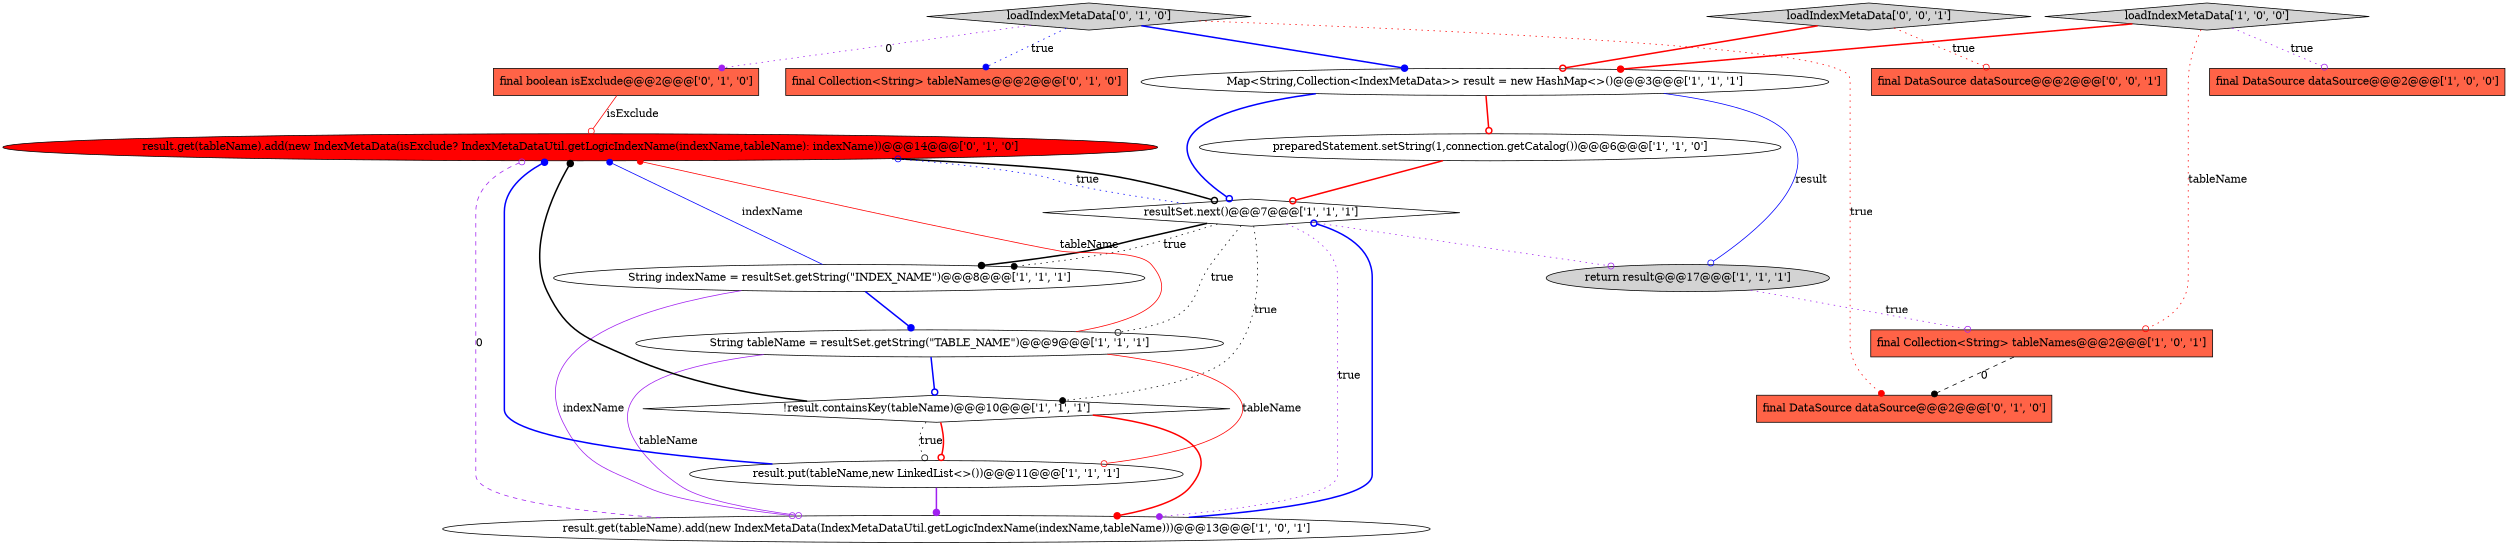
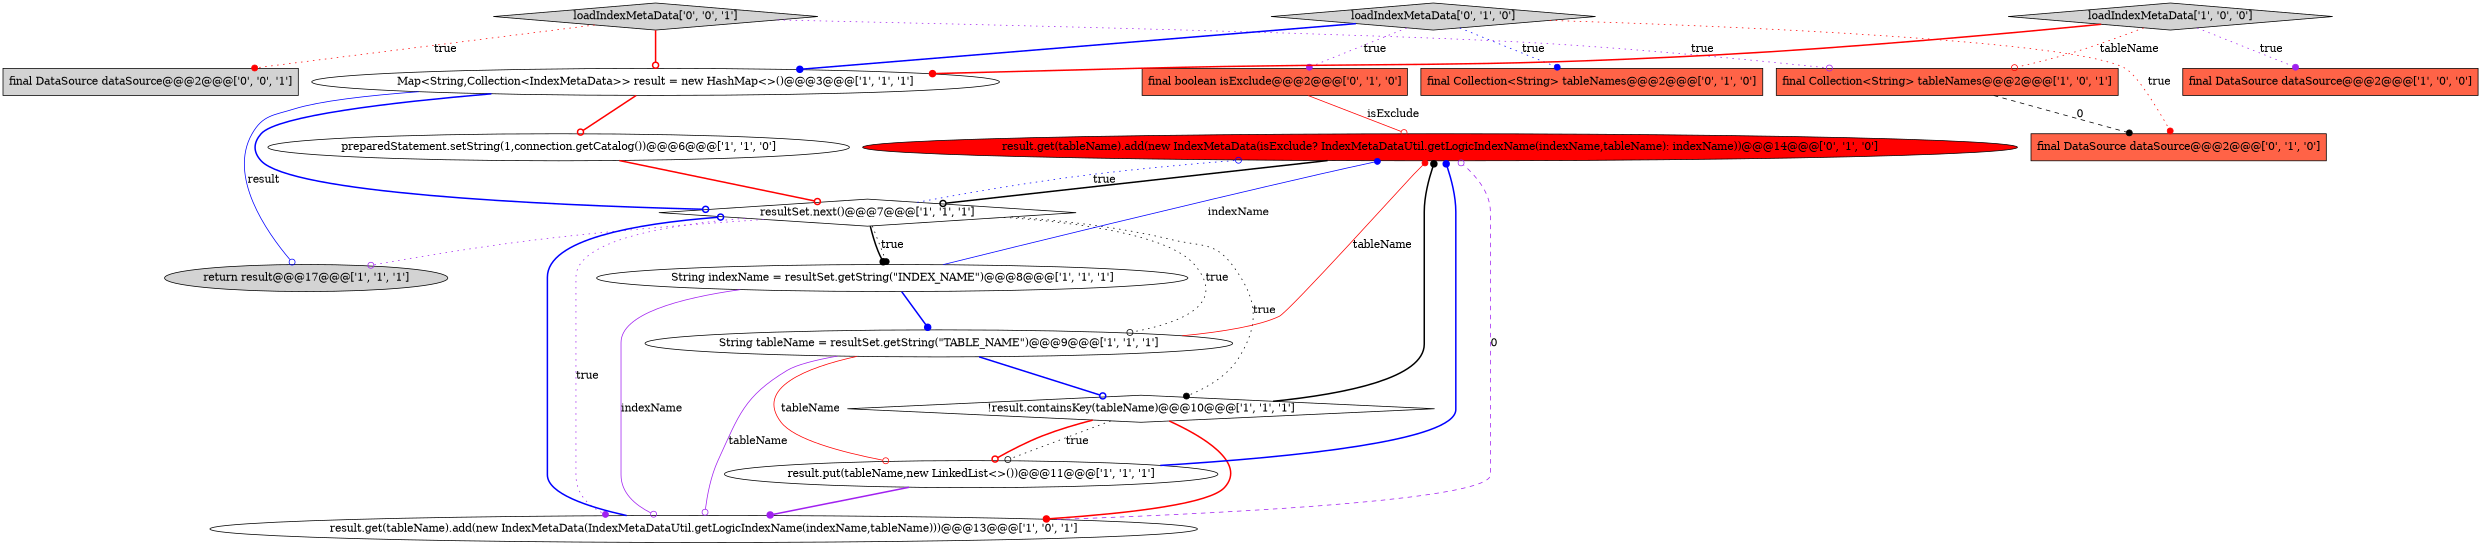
  digraph {
    node [fillcolor=white shape=ellipse style=filled]
    edge [arrowhead=odot color=red style=bold]
    n1 [fillcolor=red label="result.get(tableName).add(new IndexMetaData(isExclude? IndexMetaDataUtil.getLogicIndexName(indexName,tableName): indexName))@@@14@@@['0', '1', '0']"]
    n2 [label="resultSet.next()@@@7@@@['1', '1', '1']" shape=diamond]
    n3 [label="String indexName = resultSet.getString(\"INDEX_NAME\")@@@8@@@['1', '1', '1']"]
    n4 [label="String tableName = resultSet.getString(\"TABLE_NAME\")@@@9@@@['1', '1', '1']"]
    n5 [label="result.get(tableName).add(new IndexMetaData(IndexMetaDataUtil.getLogicIndexName(indexName,tableName)))@@@13@@@['1', '0', '1']"]
    n6 [label="!result.containsKey(tableName)@@@10@@@['1', '1', '1']" shape=diamond]
    n7 [fillcolor=lightgray label="return result@@@17@@@['1', '1', '1']"]
    n8 [label="result.put(tableName,new LinkedList<>())@@@11@@@['1', '1', '1']"]
    n9 [fillcolor=tomato label="final DataSource dataSource@@@2@@@['0', '1', '0']" shape=box]
    n10 [fillcolor=tomato label="final boolean isExclude@@@2@@@['0', '1', '0']" shape=box]
    n11 [label="preparedStatement.setString(1,connection.getCatalog())@@@6@@@['1', '1', '0']"]
    n12 [fillcolor=tomato label="final Collection<String> tableNames@@@2@@@['0', '1', '0']" shape=box]
    n13 [fillcolor=lightgray label="loadIndexMetaData['0', '0', '1']" shape=diamond]
-   n14 [fillcolor=tomato label="final DataSource dataSource@@@2@@@['0', '0', '1']" shape=box]
+   n14 [fillcolor=lightgray label="final DataSource dataSource@@@2@@@['0', '0', '1']" shape=box]
    n15 [fillcolor=tomato label="final Collection<String> tableNames@@@2@@@['1', '0', '1']" shape=box]
    n16 [label="Map<String,Collection<IndexMetaData>> result = new HashMap<>()@@@3@@@['1', '1', '1']"]
    n17 [fillcolor=lightgray label="loadIndexMetaData['0', '1', '0']" shape=diamond]
    n18 [fillcolor=tomato label="final DataSource dataSource@@@2@@@['1', '0', '0']" shape=box]
    n19 [fillcolor=lightgray label="loadIndexMetaData['1', '0', '0']" shape=diamond]
    n1 -> n2 [color=black]
    n2 -> n1 [color=blue label=true style=dotted]
    n2 -> n3 [arrowhead=dot color=black]
    n2 -> n3 [arrowhead=dot color=black label=true style=dotted]
    n2 -> n4 [color=black label=true style=dotted]
    n2 -> n5 [arrowhead=dot color=purple label=true style=dotted]
    n2 -> n6 [arrowhead=dot color=black label=true style=dotted]
    n2 -> n7 [color=purple style=dotted]
    n3 -> n1 [arrowhead=dot color=blue label=indexName style=solid]
    n3 -> n4 [arrowhead=dot color=blue]
    n3 -> n5 [color=purple label=indexName style=solid]
    n4 -> n1 [arrowhead=dot label=tableName style=solid]
    n4 -> n5 [color=purple label=tableName style=solid]
    n4 -> n6 [color=blue]
    n4 -> n8 [label=tableName style=solid]
    n5 -> n1 [color=purple label=0 style=dashed]
    n5 -> n2 [color=blue]
    n6 -> n1 [arrowhead=dot color=black]
    n6 -> n5 [arrowhead=dot]
    n6 -> n8 [color=black label=true style=dotted]
    n6 -> n8
    n8 -> n1 [arrowhead=dot color=blue]
    n8 -> n5 [arrowhead=dot color=purple]
    n10 -> n1 [label=isExclude style=solid]
    n11 -> n2
-   n13 -> n14 [label=true style=dotted]
-   n7 -> n15 [color=purple label=true style=dotted]
+   n13 -> n14 [arrowhead=dot label=true style=dotted]
+   n13 -> n15 [color=purple label=true style=dotted]
    n13 -> n16
    n15 -> n9 [arrowhead=dot color=black label=0 style=dashed]
    n16 -> n2 [color=blue]
    n16 -> n7 [color=blue label=result style=solid]
    n16 -> n11
    n17 -> n9 [arrowhead=dot label=true style=dotted]
-   n17 -> n10 [arrowhead=dot color=purple label=0 style=dotted]
+   n17 -> n10 [arrowhead=dot color=purple label=true style=dotted]
    n17 -> n12 [arrowhead=dot color=blue label=true style=dotted]
    n17 -> n16 [arrowhead=dot color=blue]
    n19 -> n15 [label=tableName style=dotted]
    n19 -> n16 [arrowhead=dot]
-   n19 -> n18 [color=purple label=true style=dotted]
+   n19 -> n18 [arrowhead=dot color=purple label=true style=dotted]
  }
